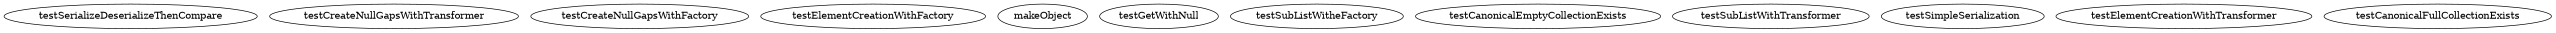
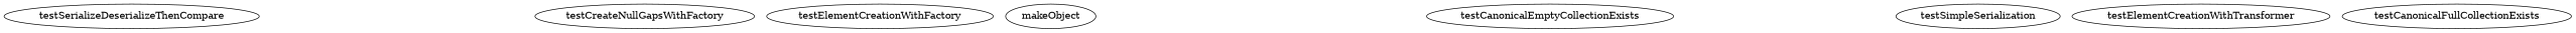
  digraph {
    testSerializeDeserializeThenCompare
-   testCreateNullGapsWithTransformer
    testCreateNullGapsWithFactory
    testElementCreationWithFactory
    makeObject
-   testGetWithNull
-   testSubListWitheFactory
    testCanonicalEmptyCollectionExists
-   testSubListWithTransformer
    testSimpleSerialization
    testElementCreationWithTransformer
    testCanonicalFullCollectionExists
  }
